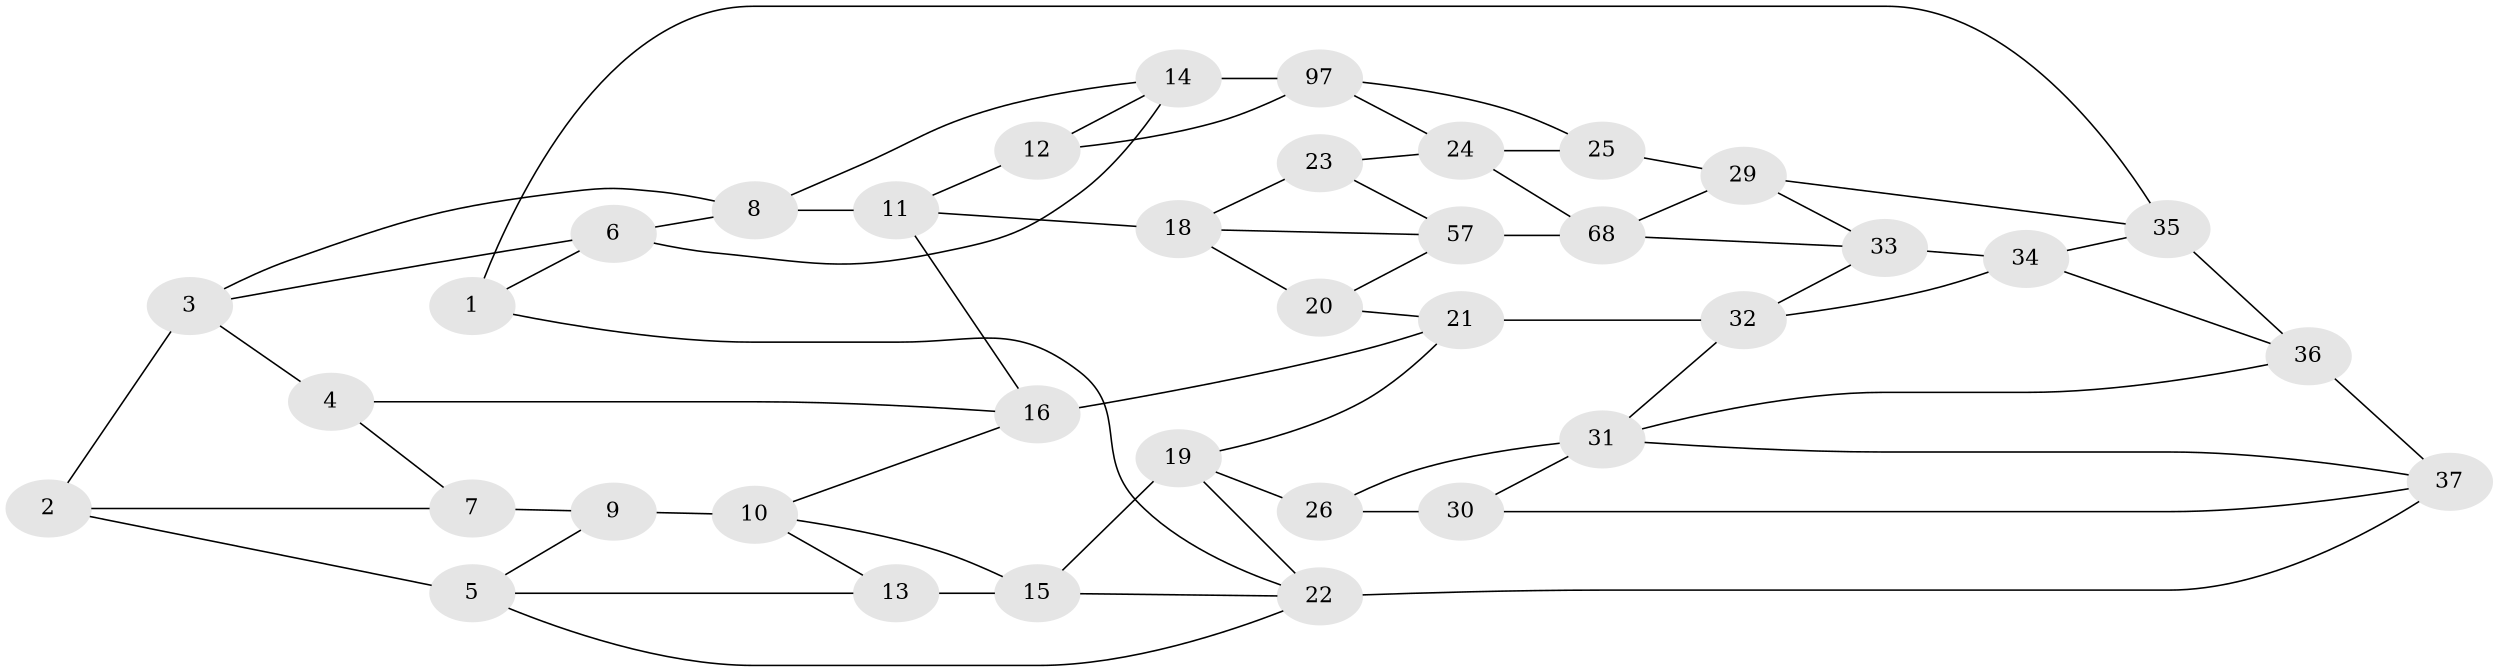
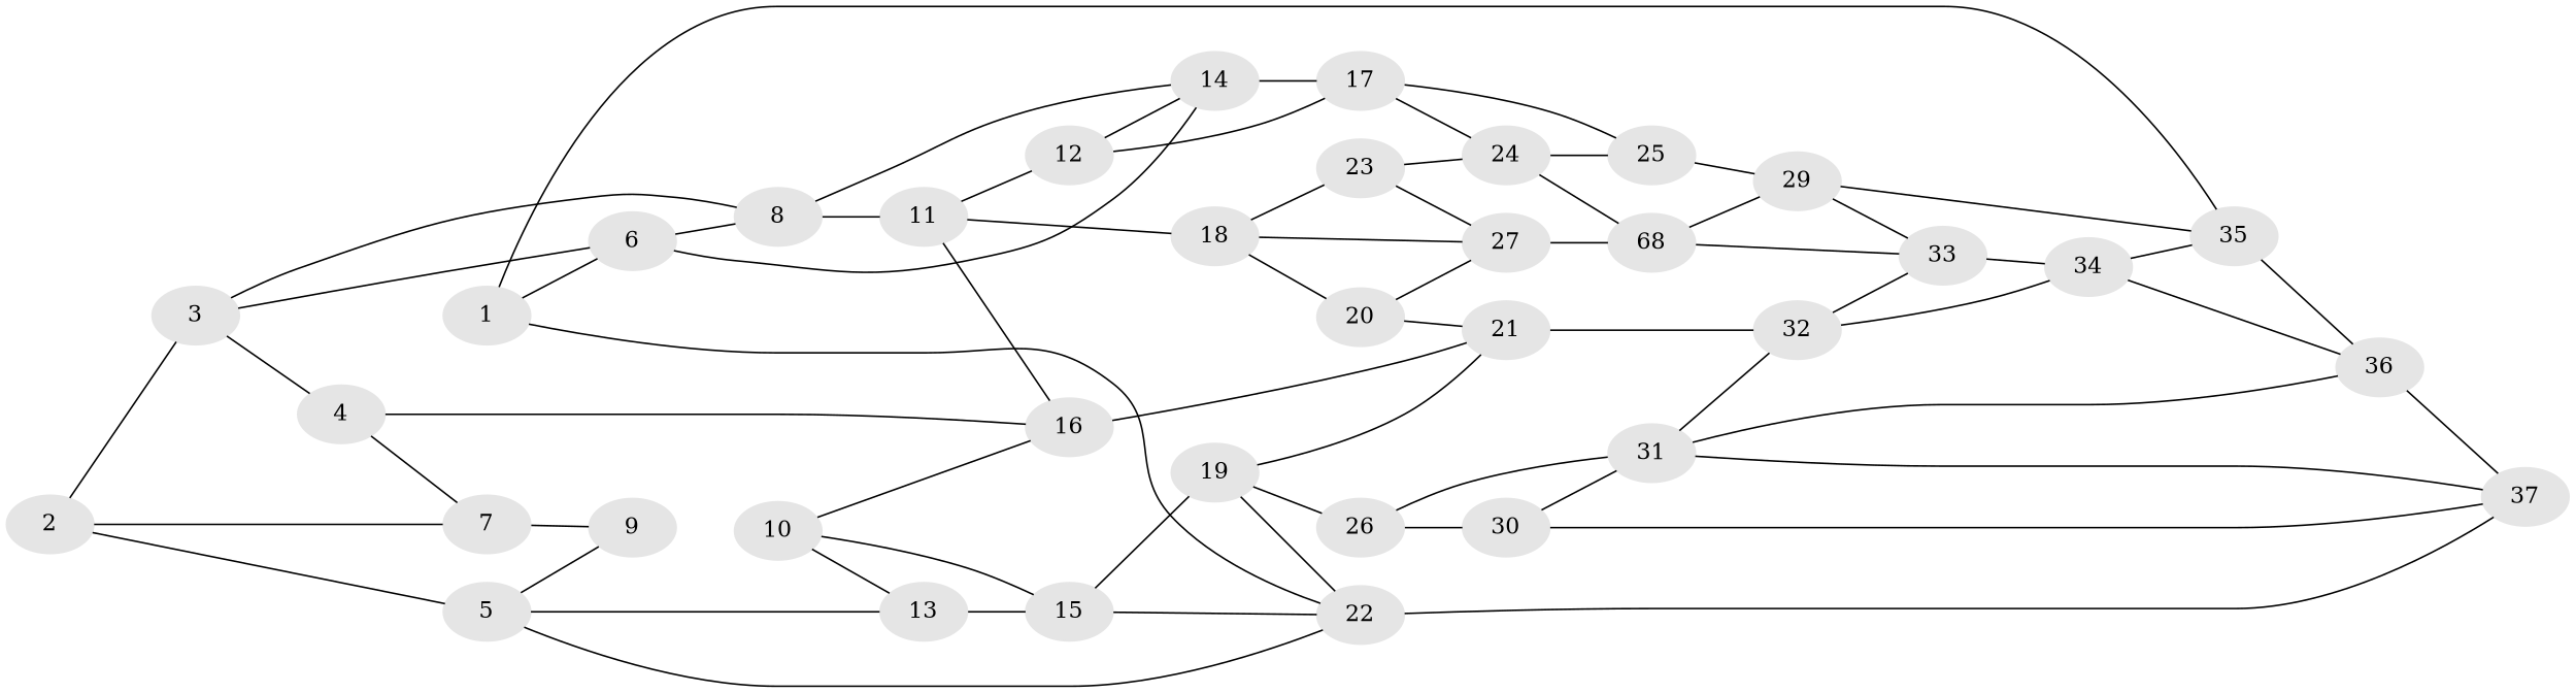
  graph {
    rankdir=LR
    node [color=gray90 style=filled]
    edge [weight=1.0]
    1
    6
    22
    35
    14
    8
-   17 [label=97]
+   17
    37
    36
    2
    3
    5
    7
    4
    9
    13
    16
    11
    21
    10
    15
    12
    18
    19
    20
    23
-   27 [label=57]
+   27
    24
    25
    26
    32
    n32 [label=68]
    29
    30
    31
    33
    34
    1 -- 6
    1 -- 22
    1 -- 35
    6 -- 14
    6 -- 8 [weight=2.0]
    22 -- 37
    35 -- 36
    14 -- 17
    8 -- 14
    8 -- 11
    17 -- 24
    17 -- 25
    36 -- 37
    2 -- 3
    2 -- 5
    2 -- 7
    3 -- 6
    3 -- 8
    3 -- 4
    5 -- 22
    5 -- 9
    5 -- 13
    7 -- 9 [weight=2.0]
    4 -- 7
    4 -- 16
-   9 -- 10
    13 -- 15 [weight=2.0]
    16 -- 21
    11 -- 16
    11 -- 12
    11 -- 18
    21 -- 32
    10 -- 13
    10 -- 16
    10 -- 15
    15 -- 22 [weight=2.0]
    15 -- 19
    12 -- 14
    12 -- 17
    18 -- 20
    18 -- 23
    18 -- 27
    19 -- 22
    19 -- 21
    19 -- 26 [weight=2.0]
    20 -- 21 [weight=2.0]
    20 -- 27
    23 -- 27
    23 -- 24 [weight=2.0]
    27 -- n32
    24 -- 25
    24 -- n32
    25 -- 29
    26 -- 30 [weight=2.0]
    26 -- 31
    32 -- 33
    32 -- 34
    n32 -- 29
    n32 -- 33
    29 -- 35
    29 -- 33
    30 -- 37
    30 -- 31
    31 -- 37
    31 -- 36
    31 -- 32
    33 -- 34
    34 -- 35
    34 -- 36
  }
